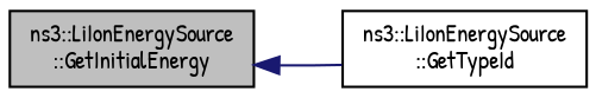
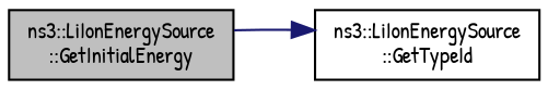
  digraph {
    rankdir=LR
    fontname="Patrick Hand"
    node [color=black fontname="Patrick Hand" fontsize=10 shape=record style=filled]
    n1 [fillcolor=grey75 fontcolor=black height=0.2 label="ns3::LiIonEnergySource\l::GetInitialEnergy" width=0.4]
    n2 [fillcolor=white height=0.2 label="ns3::LiIonEnergySource\l::GetTypeId" width=0.4]
-   n1 -> n2 [color=midnightblue dir=back fontname="Patrick Hand" fontsize=10 labelfontname=Helvetica labelfontsize=10 style=solid]
+   n2 -> n1 [color=midnightblue dir=back fontname="Patrick Hand" fontsize=10 labelfontname=Helvetica labelfontsize=10 style=solid]
  }
